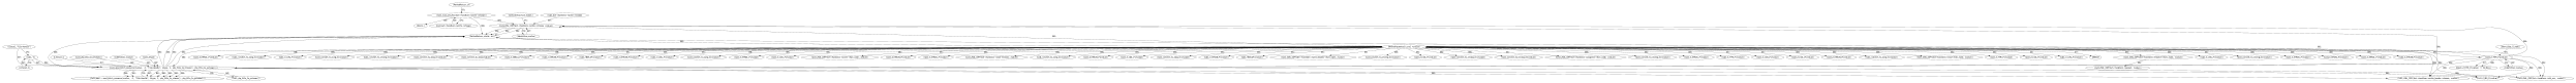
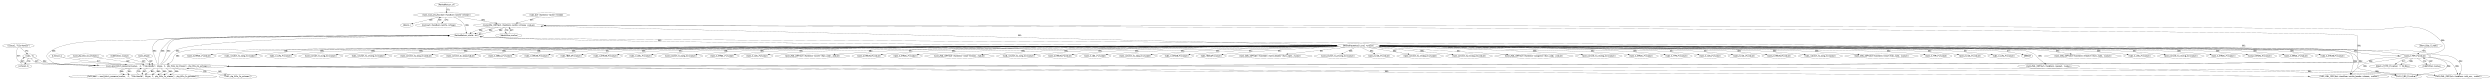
  digraph {
    fontname="IBM Plex Mono"
    node [fontname="IBM Plex Mono"]
    edge [fontname="IBM Plex Mono"]
    n1 [label="(Call,ZVAL_COPY(&ch->handlers->write->stream, zvalue))"]
    n2 [label="(Identifier,zvalue)"]
    n3 [label="(MethodReturn,static int)"]
    n4 [label="(Block,)"]
    n5 [label="(MethodParameterIn,zval *zvalue)"]
    n6 [label="(Call,zval_ptr_dtor(&ch->handlers->write->stream))"]
    n7 [label="(Call,&ch->handlers->write->stream)"]
    n8 [label="(Call,zend_fetch_resource(zvalue, -1, \"File-Handle\", &type, 1, php_file_le_stream(), php_file_le_pstream()))"]
    n9 [label="(Call,php_file_le_pstream())"]
    n10 [label="(Call,what = zend_fetch_resource(zvalue, -1, \"File-Handle\", &type, 1, php_file_le_stream(), php_file_le_pstream()))"]
    n11 [label="(Call,ZVAL_COPY(&ch->handlers->write_header->stream, zvalue))"]
    n12 [label="(Call,Z_RES_P(zvalue))"]
    n13 [label="(Call,ZVAL_COPY(&ch->handlers->std_err, zvalue))"]
    n14 [label="(Call,Z_TYPE_P(zvalue))"]
    n15 [label="(Identifier,zvalue)"]
    n16 [label="(Block,Z_TYPE_P(zvalue) != IS_NULL)"]
    n17 [label="(Call,Z_LVAL_P(zvalue))"]
    n18 [label="(Call,convert_to_string_ex(zvalue))"]
    n19 [label="(Call,Z_STRVAL_P(zvalue))"]
    n20 [label="(Call,Z_STRVAL_P(zvalue))"]
    n21 [label="(Call,Z_STRVAL_P(zvalue))"]
    n22 [label="(Call,Z_STRLEN_P(zvalue))"]
    n23 [label="(Call,Z_STRVAL_P(zvalue))"]
    n24 [label="(Call,convert_to_long_ex(zvalue))"]
    n25 [label="(Call,Z_LVAL_P(zvalue))"]
    n26 [label="(Call,convert_to_long_ex(zvalue))"]
    n27 [label="(Call,convert_to_string_ex(zvalue))"]
    n28 [label="(Call,convert_to_long_ex(zvalue))"]
    n29 [label="(Call,convert_to_long(zvalue))"]
    n30 [label="(Call,Z_ISNULL_P(zvalue))"]
    n31 [label="(Call,Z_STRLEN_P(zvalue))"]
    n32 [label="(Call,HASH_OF(zvalue))"]
    n33 [label="(Call,Z_STRLEN_P(zvalue))"]
    n34 [label="(Call,ZVAL_COPY(&ch->handlers->passwd, zvalue))"]
    n35 [label="(Call,Z_LVAL_P(zvalue))"]
    n36 [label="(Call,convert_to_long_ex(zvalue))"]
    n37 [label="(Call,Z_STRVAL_P(zvalue))"]
    n38 [label="(Call,Z_LVAL_P(zvalue))"]
    n39 [label="(Call,ZVAL_COPY(&ch->handlers->write->func_name, zvalue))"]
    n40 [label="(Call,Z_STRLEN_P(zvalue))"]
    n41 [label="(Call,Z_STRVAL_P(zvalue))"]
    n42 [label="(Call,ZVAL_COPY(&ch->handlers->fnmatch->func_name, zvalue))"]
    n43 [label="(Call,ZVAL_COPY(&ch->handlers->read->stream, zvalue))"]
    n44 [label="(Call,convert_to_long_ex(zvalue))"]
    n45 [label="(Call,Z_STRLEN_P(zvalue))"]
    n46 [label="(Call,Z_LVAL_P(zvalue))"]
    n47 [label="(Call,convert_to_long_ex(zvalue))"]
    n48 [label="(Call,Z_STRLEN_P(zvalue))"]
    n49 [label="(Call,HASH_OF(zvalue))"]
    n50 [label="(Call,ZVAL_COPY(&ch->handlers->write_header->func_name, zvalue))"]
    n51 [label="(Call,convert_to_string_ex(zvalue))"]
    n52 [label="(Call,Z_LVAL_P(zvalue))"]
    n53 [label="(Call,convert_to_string_ex(zvalue))"]
    n54 [label="(Call,convert_to_string_ex(zvalue))"]
    n55 [label="(Call,ZVAL_COPY(&ch->handlers->progress->func_name, zvalue))"]
    n56 [label="(Call,convert_to_string_ex(zvalue))"]
    n57 [label="(Call,Z_STRVAL_P(zvalue))"]
    n58 [label="(Call,Z_TYPE_P(zvalue))"]
    n59 [label="(Call,Z_LVAL_P(zvalue))"]
    n60 [label="(Call,Z_LVAL_P(zvalue))"]
    n61 [label="(Call,Z_STRLEN_P(zvalue))"]
    n62 [label="(Call,convert_to_long_ex(zvalue))"]
    n63 [label="(Call,ZVAL_COPY(&ch->handlers->read->func_name, zvalue))"]
    n64 [label="(Call,Z_TYPE_P(zvalue))"]
    n65 [label="(Call,Z_LVAL_P(zvalue))"]
    n66 [label="(Call,Z_LVAL_P(zvalue))"]
    1000117
    n68 [label="(Call,-1)"]
    n69 [label="(Literal,1)"]
-   n70 [label="(ControlStructure,break;)"]
    n71 [label="(Literal,1)"]
    n72 [label="(Call,&ch->handlers->write->stream)"]
    n73 [label="(Call,php_file_le_stream())"]
    n74 [label="(MethodReturn,ch)"]
    n75 [label="(Literal,\"File-Handle\")"]
    n76 [label="(Identifier,zvalue)"]
    n77 [label="(Call,&type)"]
    n78 [label="(Identifier,IS_NULL)"]
    n1 -> n2 [label="CFG: "]
    n1 -> n3 [label="DDG: "]
    n1 -> n3 [label="DDG: "]
    n1 -> n3 [label="DDG: "]
    n2 -> n1 [label="AST: "]
    n3 -> n5 [label="DDG: "]
    n5 -> n1 [label="DDG: "]
    n5 -> n8 [label="DDG: "]
    n5 -> n11 [label="DDG: "]
    n5 -> n12 [label="DDG: "]
    n5 -> n13 [label="DDG: "]
    n5 -> n14 [label="DDG: "]
    n5 -> n17 [label="DDG: "]
    n5 -> n18 [label="DDG: "]
    n5 -> n19 [label="DDG: "]
    n5 -> n20 [label="DDG: "]
    n5 -> n21 [label="DDG: "]
    n5 -> n22 [label="DDG: "]
    n5 -> n23 [label="DDG: "]
    n5 -> n24 [label="DDG: "]
    n5 -> n25 [label="DDG: "]
    n5 -> n26 [label="DDG: "]
    n5 -> n27 [label="DDG: "]
    n5 -> n28 [label="DDG: "]
    n5 -> n29 [label="DDG: "]
    n5 -> n30 [label="DDG: "]
    n5 -> n31 [label="DDG: "]
    n5 -> n32 [label="DDG: "]
    n5 -> n33 [label="DDG: "]
-   n42 -> n34 [label="DDG: "]
+   n5 -> n34 [label="DDG: "]
    n5 -> n35 [label="DDG: "]
    n5 -> n36 [label="DDG: "]
    n5 -> n37 [label="DDG: "]
    n5 -> n38 [label="DDG: "]
    n5 -> n39 [label="DDG: "]
    n5 -> n40 [label="DDG: "]
    n5 -> n41 [label="DDG: "]
    n5 -> n42 [label="DDG: "]
    n5 -> n43 [label="DDG: "]
    n5 -> n44 [label="DDG: "]
    n5 -> n45 [label="DDG: "]
    n5 -> n46 [label="DDG: "]
    n5 -> n47 [label="DDG: "]
    n5 -> n48 [label="DDG: "]
    n5 -> n49 [label="DDG: "]
    n5 -> n50 [label="DDG: "]
    n5 -> n51 [label="DDG: "]
    n5 -> n52 [label="DDG: "]
    n5 -> n53 [label="DDG: "]
    n5 -> n54 [label="DDG: "]
    n5 -> n55 [label="DDG: "]
    n5 -> n56 [label="DDG: "]
    n5 -> n57 [label="DDG: "]
    n5 -> n58 [label="DDG: "]
    n5 -> n59 [label="DDG: "]
    n5 -> n60 [label="DDG: "]
    n5 -> n61 [label="DDG: "]
    n5 -> n62 [label="DDG: "]
    n5 -> n63 [label="DDG: "]
    n5 -> n64 [label="DDG: "]
    n5 -> n65 [label="DDG: "]
    n5 -> n66 [label="DDG: "]
    n5 -> 1000117 [label="AST: "]
    n6 -> n1 [label="DDG: "]
    n6 -> n3 [label="DDG: "]
    n6 -> n4 [label="AST: "]
    n6 -> n7 [label="CFG: "]
    n7 -> n6 [label="AST: "]
    n8 -> n1 [label="DDG: "]
    n8 -> n3 [label="DDG: "]
    n8 -> n3 [label="DDG: "]
    n8 -> n3 [label="DDG: "]
    n8 -> n3 [label="DDG: "]
    n8 -> n3 [label="DDG: "]
    n8 -> n9 [label="CFG: "]
    n8 -> n10 [label="AST: "]
    n8 -> n10 [label="DDG: "]
    n8 -> n10 [label="DDG: "]
    n8 -> n10 [label="DDG: "]
    n8 -> n10 [label="DDG: "]
    n8 -> n10 [label="DDG: "]
    n8 -> n10 [label="DDG: "]
    n8 -> n10 [label="DDG: "]
    n8 -> n11 [label="DDG: "]
    n8 -> n12 [label="DDG: "]
    n8 -> n13 [label="DDG: "]
    n9 -> n8 [label="AST: "]
    n10 -> n8 [label="CFG: "]
    n14 -> n1 [label="DDG: "]
    n14 -> n3 [label="DDG: "]
    n14 -> n8 [label="DDG: "]
    n14 -> n11 [label="DDG: "]
    n14 -> n12 [label="DDG: "]
    n14 -> n13 [label="DDG: "]
    n14 -> n15 [label="CFG: "]
    n14 -> n16 [label="AST: "]
    n14 -> n16 [label="DDG: "]
    n15 -> n14 [label="AST: "]
    n68 -> n8 [label="AST: "]
    n68 -> n8 [label="DDG: "]
    n68 -> n69 [label="CFG: "]
    n69 -> n68 [label="AST: "]
-   n70 -> n1 [label="CFG: "]
    n71 -> n8 [label="AST: "]
    n72 -> n1 [label="AST: "]
    n73 -> n8 [label="AST: "]
    n74 -> n6 [label="CFG: "]
    n75 -> n8 [label="AST: "]
    n75 -> n68 [label="CFG: "]
    n76 -> n8 [label="AST: "]
    n77 -> n8 [label="AST: "]
    n78 -> n14 [label="CFG: "]
  }
